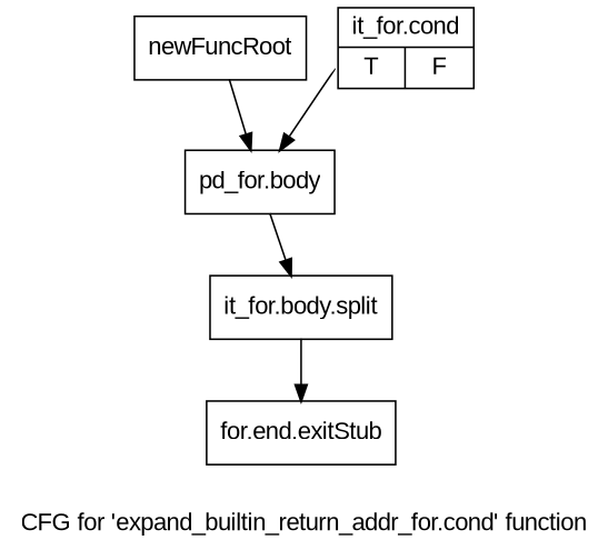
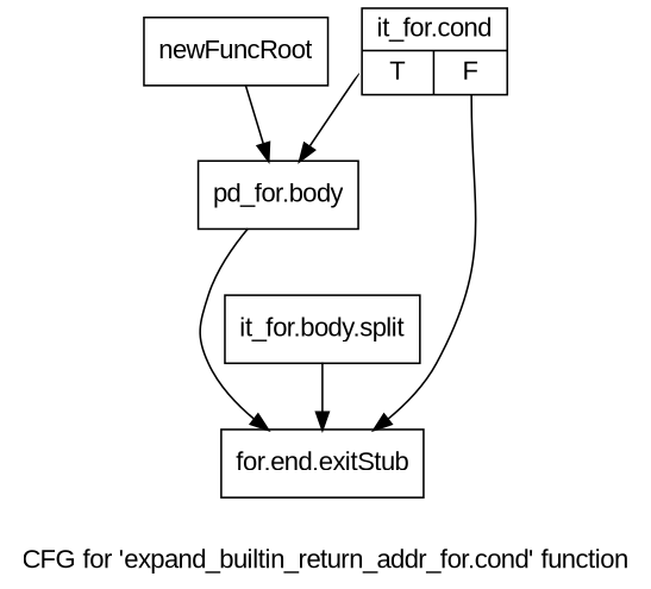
  digraph {
    fontname="Liberation Sans"
    label="CFG for 'expand_builtin_return_addr_for.cond' function"
    node [fontname="Liberation Sans" shape=record]
    edge [fontname="Liberation Sans"]
    n1 [label="{newFuncRoot}"]
    n2 [label="{pd_for.body}"]
    n3 [label="{it_for.cond|{<s0>T|<s1>F}}"]
    n4 [label="{for.end.exitStub}"]
    n5 [label="{it_for.body.split}"]
    n1 -> n2
-   n2 -> n5
+   n2 -> n4
    n3 -> n2 [tailport=s0]
+   n3 -> n4 [tailport=s1]
    n5 -> n4
  }
